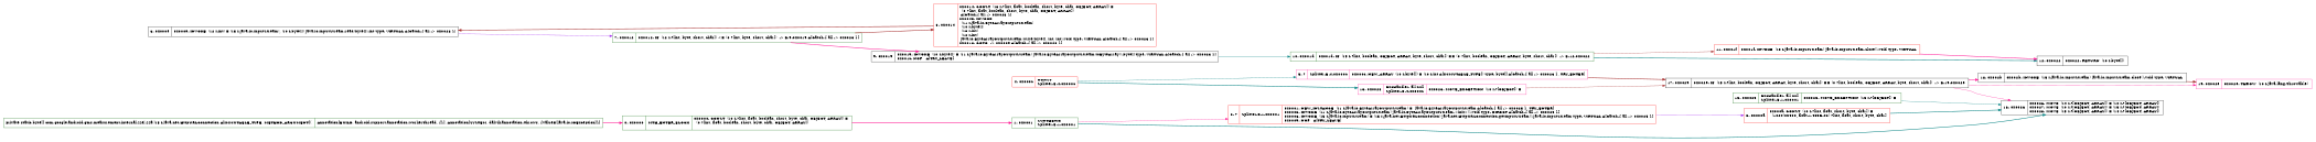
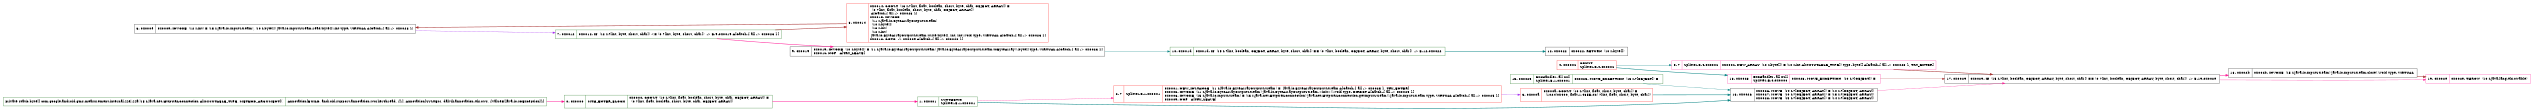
  digraph {
    rankdir=LR
    node [color=darkgreen shape=record]
    edge [color=deeppink style=bold]
    n1 [label="{0\:\ 0x0000|MTH_ENTER_BLOCK\l|0x0000: CONST  (r0 I:?[int, float, boolean, short, byte, char, OBJECT, ARRAY]) = \l  (0 ?[int, float, boolean, short, byte, char, OBJECT, ARRAY])\l \l}"]
    n2 [label="{1\:\ 0x0001|SYNTHETIC\lSplitter:B:1:0x0001\l}"]
    n3 [color=red label="{2\:\ ?|Splitter:B:1:0x0001\l|0x0001: NEW_INSTANCE  (r1 I:java.io.ByteArrayOutputStream) =  java.io.ByteArrayOutputStream A[Catch:\{ all \-\> 0x0025 \}, TRY_ENTER]\l0x0003: INVOKE  (r1 I:java.io.ByteArrayOutputStream) java.io.ByteArrayOutputStream.\<init\>():void type: DIRECT A[Catch:\{ all \-\> 0x0025 \}]\l0x0006: INVOKE  (r5 I:java.io.InputStream) = (r5 I:java.net.HttpURLConnection) java.net.HttpURLConnection.getInputStream():java.io.InputStream type: VIRTUAL A[Catch:\{ all \-\> 0x0025 \}]\l0x0009: NOP   A[TRY_LEAVE]\l}"]
    n4 [color=black label="{16\:\ 0x0026|0x0026: MOVE  (r4 I:?[OBJECT, ARRAY]) = (r0 I:?[OBJECT, ARRAY]) \l0x0027: MOVE  (r0 I:?[OBJECT, ARRAY]) = (r5 I:?[OBJECT, ARRAY]) \l0x0028: MOVE  (r5 I:?[OBJECT, ARRAY]) = (r4 I:?[OBJECT, ARRAY]) \l}"]
    n5 [color=red label="{3\:\ 0x000a|0x000a: CONST  (r0 I:?[int, float, short, byte, char]) = \l  (1024(0x400, float:1.435E\-42) ?[int, float, short, byte, char])\l \l}"]
    n6 [label="{15\:\ 0x0025|ExcHandler: all null\lSplitter:B:1:0x0001\l|0x0025: MOVE_EXCEPTION  (r5 I:?[OBJECT]) =  \l}"]
    n7 [color=red label="{4\:\ 0x000c|CONST\lSplitter:B:4:0x000c\l}"]
    n8 [color=deeppink label="{5\:\ ?|Splitter:B:4:0x000c\l|0x000c: NEW_ARRAY  (r0 I:byte[]) = (r0 I:int A[IMMUTABLE_TYPE]) type: byte[] A[Catch:\{ all \-\> 0x0023 \}, TRY_ENTER]\l}"]
    n9 [color=deeppink label="{13\:\ 0x0023|ExcHandler: all null\lSplitter:B:4:0x000c\l|0x0023: MOVE_EXCEPTION  (r0 I:?[OBJECT]) =  \l}"]
    n10 [color=black label="{17\:\ 0x0029|0x0029: IF  (r5 I:?[int, boolean, OBJECT, ARRAY, byte, short, char]) == (0 ?[int, boolean, OBJECT, ARRAY, byte, short, char])  \-\> B:19:0x002e \l}"]
    n11 [color=black label="{6\:\ 0x000e|0x000e: INVOKE  (r2 I:int) = (r5 I:java.io.InputStream), (r0 I:byte[]) java.io.InputStream.read(byte[]):int type: VIRTUAL A[Catch:\{ all \-\> 0x0023 \}]\l}"]
    n12 [label="{7\:\ 0x0012|0x0012: IF  (r2 I:?[int, byte, short, char]) \<= (0 ?[int, byte, short, char])  \-\> B:9:0x0019 A[Catch:\{ all \-\> 0x0023 \}]\l}"]
-   n13 [color=red label="{8\:\ 0x0014|0x0014: CONST  (r3 I:?[int, float, boolean, short, byte, char, OBJECT, ARRAY]) = \l  (0 ?[int, float, boolean, short, byte, char, OBJECT, ARRAY])\l A[Catch:\{ all \-\> 0x0023 \}]\l0x0045: INVOKE  \l  (r1 I:java.io.ByteArrayOutputStream)\l  (r0 I:byte[])\l  (r3 I:int)\l  (r2 I:int)\l java.io.ByteArrayOutputStream.write(byte[], int, int):void type: VIRTUAL A[Catch:\{ all \-\> 0x0023 \}]\l0x0018: GOTO  \-\> 0x000e A[Catch:\{ all \-\> 0x0023 \}]\l}"]
+   n13 [color=red label="{8\:\ 0x0014|0x0014: CONST  (r3 I:?[int, float, boolean, short, byte, char, OBJECT, ARRAY]) = \l  (0 ?[int, float, boolean, short, byte, char, OBJECT, ARRAY])\l A[Catch:\{ all \-\> 0x0023 \}]\l0x0015: INVOKE  \l  (r1 I:java.io.ByteArrayOutputStream)\l  (r0 I:byte[])\l  (r3 I:int)\l  (r2 I:int)\l java.io.ByteArrayOutputStream.write(byte[], int, int):void type: VIRTUAL A[Catch:\{ all \-\> 0x0023 \}]\l0x0018: GOTO  \-\> 0x000e A[Catch:\{ all \-\> 0x0023 \}]\l}"]
    n14 [color=black label="{9\:\ 0x0019|0x0019: INVOKE  (r0 I:byte[]) = (r1 I:java.io.ByteArrayOutputStream) java.io.ByteArrayOutputStream.toByteArray():byte[] type: VIRTUAL A[Catch:\{ all \-\> 0x0023 \}]\l0x001c: NOP   A[TRY_LEAVE]\l}"]
    n15 [label="{10\:\ 0x001d|0x001d: IF  (r5 I:?[int, boolean, OBJECT, ARRAY, byte, short, char]) == (0 ?[int, boolean, OBJECT, ARRAY, byte, short, char])  \-\> B:12:0x0022 \l}"]
-   n16 [color=red label="{11\:\ 0x001f|0x001f: INVOKE  (r5 I:java.io.InputStream) java.io.InputStream.close():void type: VIRTUAL \l}"]
    n17 [color=black label="{12\:\ 0x0022|0x0022: RETURN  (r0 I:byte[]) \l}"]
    n18 [color=black label="{18\:\ 0x002b|0x002b: INVOKE  (r5 I:java.io.InputStream) java.io.InputStream.close():void type: VIRTUAL \l}"]
    n19 [color=deeppink label="{19\:\ 0x002e|0x002e: THROW  (r0 I:java.lang.Throwable) \l}"]
    n20 [label="{private static byte[] com.google.android.gms.measurement.internal.zzej.zza((r5 I:java.net.HttpURLConnection A[IMMUTABLE_TYPE, METHOD_ARGUMENT]))  | Annotation[BUILD, android.support.annotation.WorkerThread, \{\}], Annotation[SYSTEM, dalvik.annotation.Throws, \{value=[java.io.IOException]\}]\l}"]
    n1 -> n2
    n2 -> n3 [style=solid]
    n2 -> n4 [color=teal]
    n3 -> n5 [color=purple style=solid]
-   n10 -> n4 [style=solid]
+   n4 -> n10 [style=solid]
    n5 -> n4 [color=teal]
    n6 -> n4 [color=teal style=solid]
    n7 -> n8 [color=teal style=solid]
    n7 -> n9 [color=teal]
    n8 -> n10 [color=brown]
    n9 -> n10 [color=brown style=solid]
    n10 -> n18
    n10 -> n19 [style=solid]
    n11 -> n12 [color=purple style=solid]
    n12 -> n13 [color=brown]
    n12 -> n14
    n13 -> n11 [color=brown]
    n14 -> n15 [color=teal style=solid]
-   n15 -> n16 [color=brown style=solid]
    n15 -> n17 [color=teal]
-   n16 -> n17
    n18 -> n19 [color=brown]
    n20 -> n1
  }
